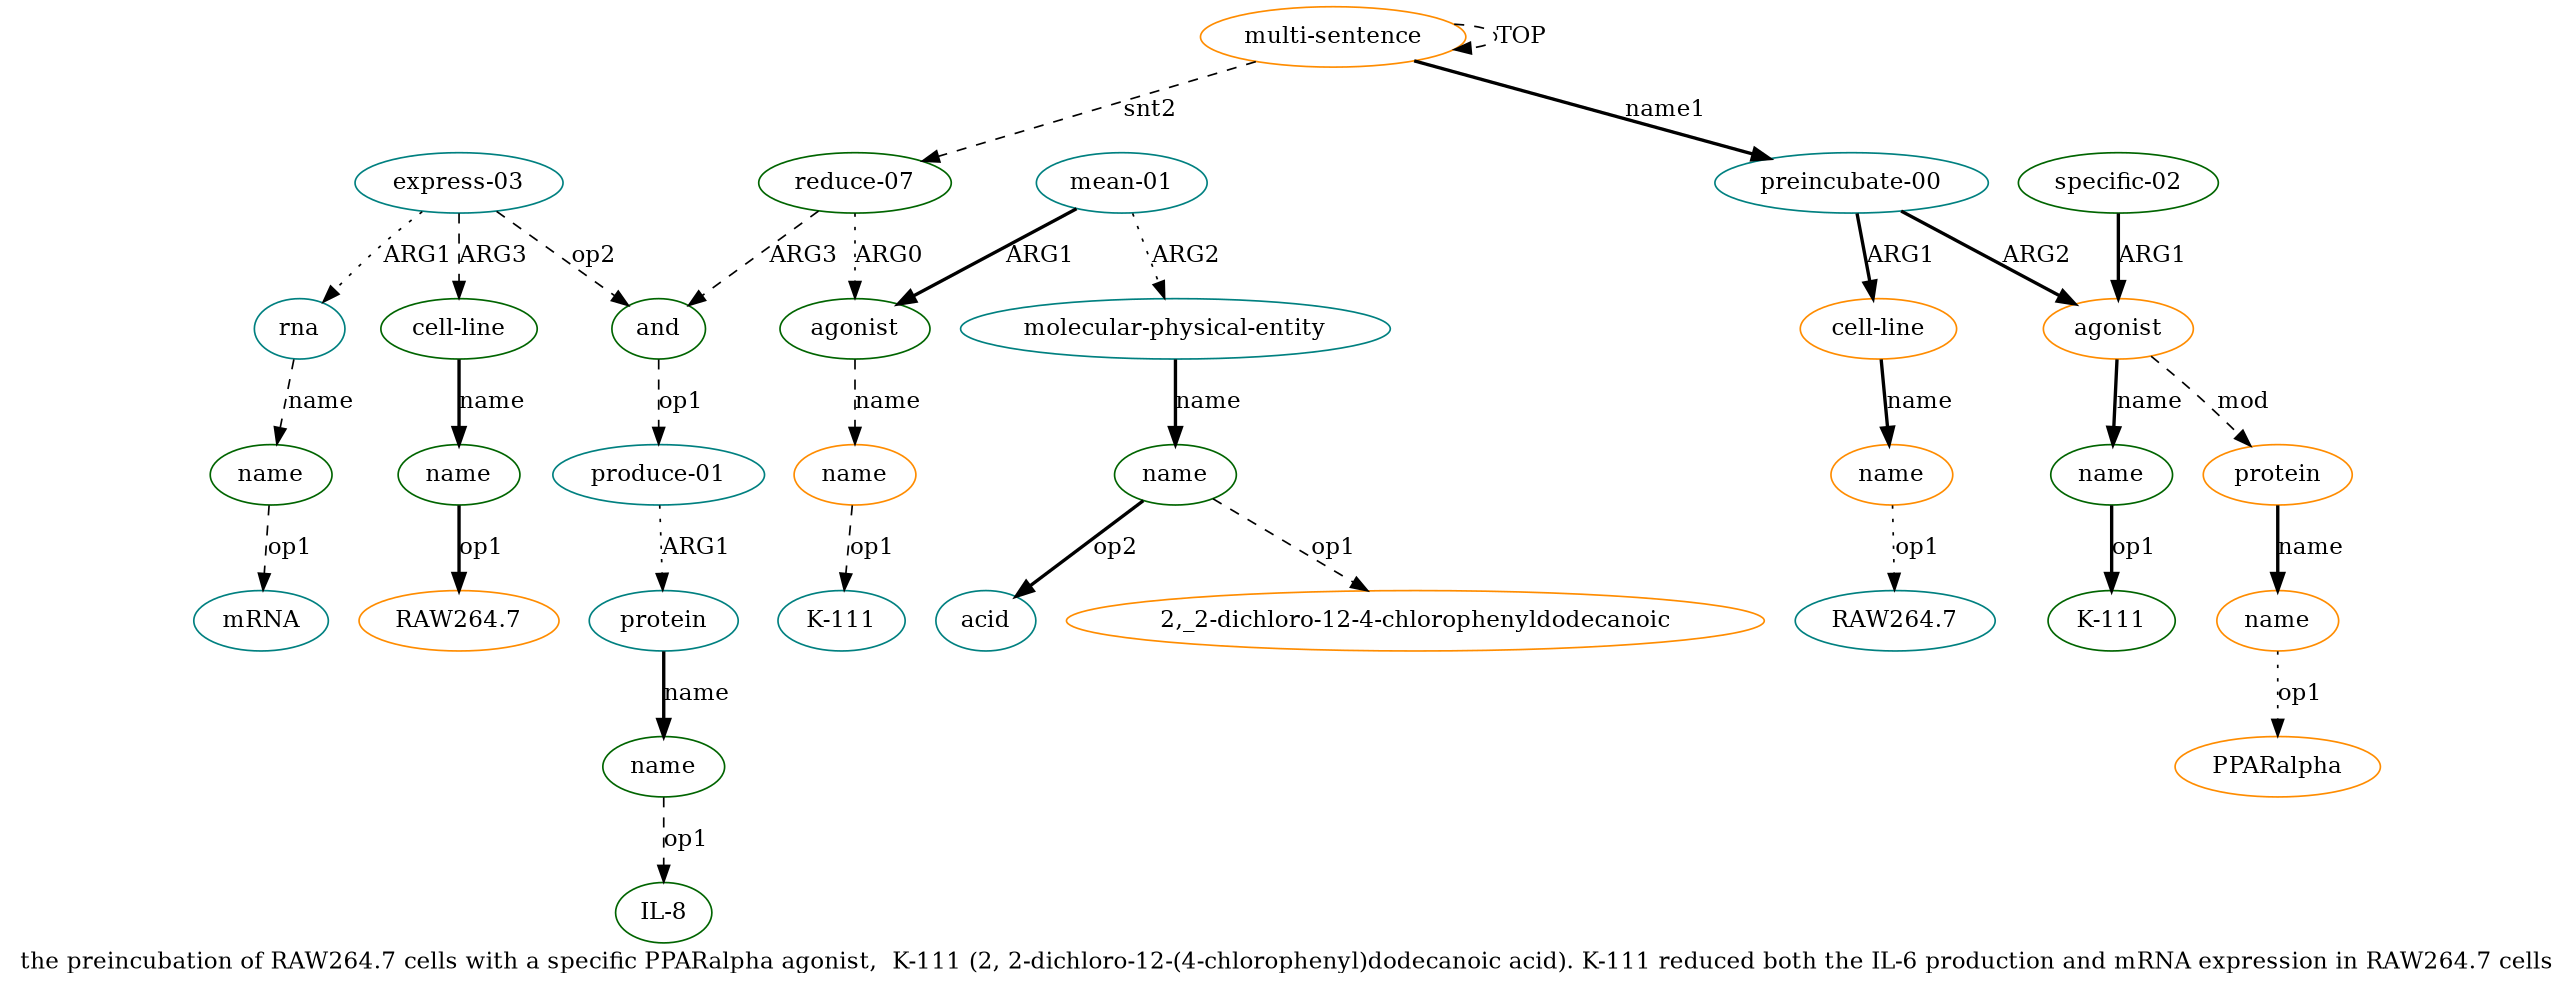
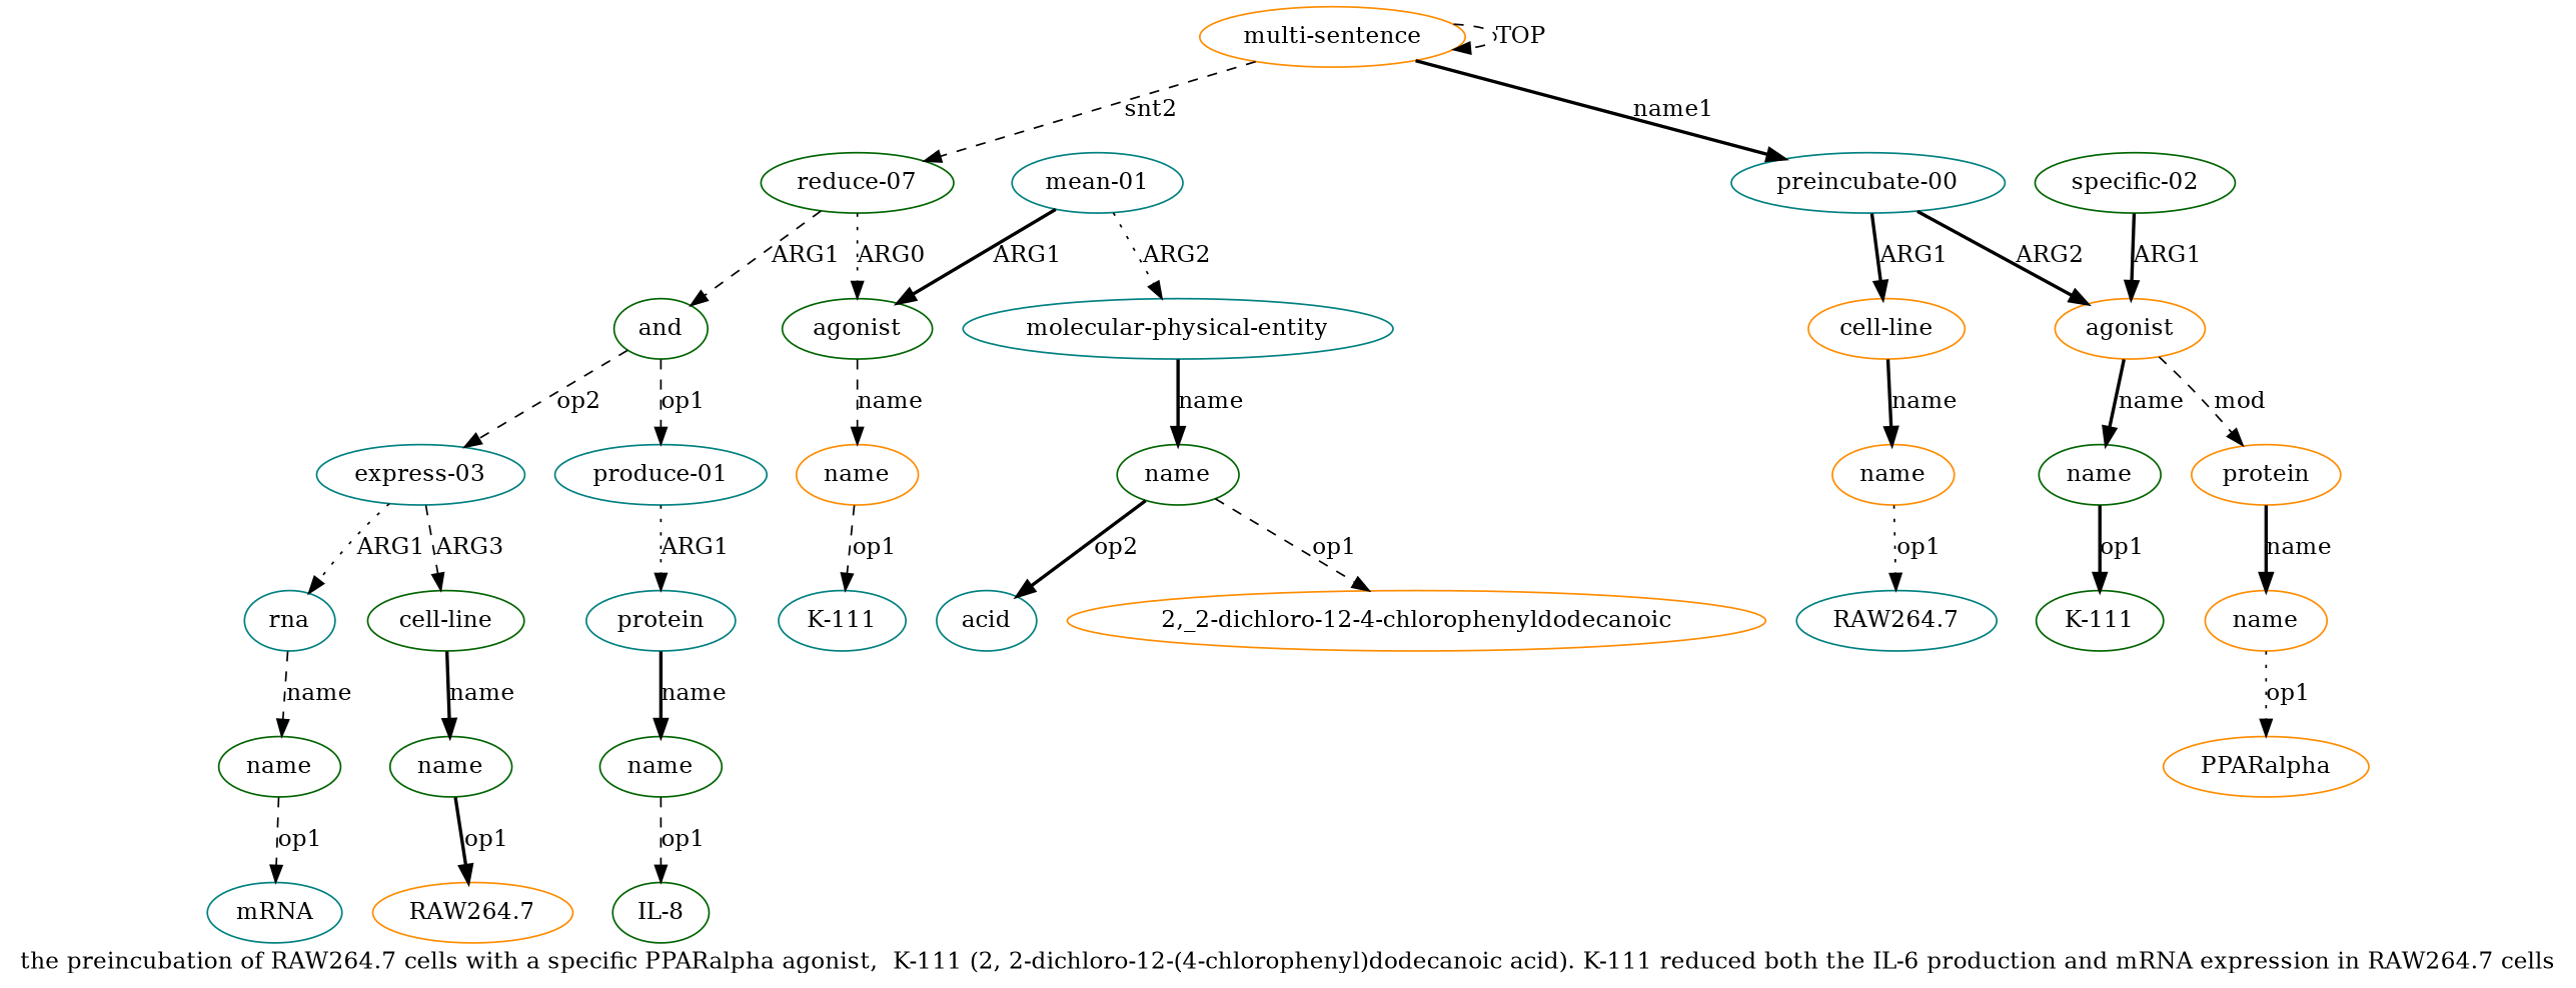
  digraph {
    label="the preincubation of RAW264.7 cells with a specific PPARalpha agonist,  K-111 (2, 2-dichloro-12-(4-chlorophenyl)dodecanoic acid). K-111 reduced both the IL-6 production and mRNA expression in RAW264.7 cells"
    node [color=darkgreen gold_ind=-1 gold_label=name test_ind=-1 test_label=name]
    edge [color=black gold_label=op1 style=bold test_label=op1]
    n1 [color=teal gold_ind=20 gold_label=rna label=rna test_ind=20 test_label=rna]
    n2 [gold_ind=21 label=name test_ind=21]
    n3 [color=teal gold_label=mRNA label=mRNA test_label=mRNA]
    n4 [gold_ind=22 gold_label="cell-line" label="cell-line" test_ind=22 test_label="cell-line"]
    n5 [gold_ind=23 label=name test_ind=23]
    n6 [color=darkorange gold_label="RAW264.7" label="RAW264.7" test_label="RAW264.7"]
    n7 [color=teal gold_label=acid label=acid test_label=acid]
    n8 [gold_label="IL-6" label="IL-8" test_label="IL-6"]
    n9 [color=teal gold_label="K-111" label="K-111" test_label="K-111"]
    n10 [gold_label="K-111" label="K-111" test_label="K-111"]
    n11 [color=darkorange gold_label=PPARalpha label=PPARalpha test_label=PPARalpha]
    n12 [gold_ind=15 gold_label=and label=and test_ind=15 test_label=and]
    n13 [color=teal gold_ind=16 gold_label="produce-01" label="produce-01" test_ind=16 test_label="produce-01"]
    n14 [color=teal gold_ind=19 gold_label="express-03" label="express-03" test_ind=19 test_label="express-03"]
    n15 [color=teal gold_ind=17 gold_label=protein label=protein test_ind=17 test_label=protein]
    n16 [gold_ind=18 label=name test_ind=18]
    n17 [gold_ind=14 label=name test_ind=14]
    n18 [color=darkorange gold_label="2,_2-dichloro-12-4-chlorophenyldodecanoic" label="2,_2-dichloro-12-4-chlorophenyldodecanoic" test_label="2,_2-dichloro-12-4-chlorophenyldodecanoic"]
    n19 [color=darkorange gold_ind=11 label=name test_ind=11]
    n20 [gold_ind=10 gold_label=agonist label=agonist test_ind=10 test_label=agonist]
    n21 [color=teal gold_ind=13 gold_label="molecular-physical-entity" label="molecular-physical-entity" test_ind=13 test_label="molecular-physical-entity"]
    n22 [color=teal gold_ind=12 gold_label="mean-01" label="mean-01" test_ind=12 test_label="mean-01"]
    n23 [color=teal gold_label="RAW264.7" label="RAW264.7" test_label="RAW264.7"]
    n24 [color=teal gold_ind=1 gold_label="preincubate-00" label="preincubate-00" test_ind=1 test_label="preincubate-00"]
    n25 [color=darkorange gold_ind=2 gold_label="cell-line" label="cell-line" test_ind=2 test_label="cell-line"]
    n26 [color=darkorange gold_ind=4 gold_label=agonist label=agonist test_ind=4 test_label=agonist]
    n27 [color=darkorange gold_ind=3 label=name test_ind=3]
    n28 [gold_ind=5 label=name test_ind=5]
    n29 [color=darkorange gold_ind=6 gold_label=protein label=protein test_ind=6 test_label=protein]
    n30 [color=darkorange gold_ind=7 label=name test_ind=7]
    n31 [color=darkorange gold_ind=0 gold_label="multi-sentence" label="multi-sentence" test_ind=0 test_label="multi-sentence"]
    n32 [gold_ind=9 gold_label="reduce-01" label="reduce-07" test_ind=9 test_label="reduce-01"]
    n33 [gold_ind=8 gold_label="specific-02" label="specific-02" test_ind=8 test_label="specific-02"]
    n1 -> n2 [gold_label=name label=name style=dashed test_label=name]
    n2 -> n3 [label=op1 style=dashed]
    n4 -> n5 [gold_label=name label=name test_label=name]
    n5 -> n6 [label=op1]
    n12 -> n13 [label=op1 style=dashed]
-   n14 -> n12 [gold_label=op2 label=op2 style=dashed test_label=op2]
+   n12 -> n14 [gold_label=op2 label=op2 style=dashed test_label=op2]
    n13 -> n15 [gold_label=ARG1 label=ARG1 style=dotted test_label=ARG1]
    n14 -> n1 [gold_label=ARG1 label=ARG1 style=dotted test_label=ARG1]
    n14 -> n4 [gold_label=ARG3 label=ARG3 style=dashed test_label=ARG3]
    n15 -> n16 [gold_label=name label=name test_label=name]
    n16 -> n8 [label=op1 style=dashed]
    n17 -> n7 [gold_label=op2 label=op2 test_label=op2]
    n17 -> n18 [label=op1 style=dashed]
    n19 -> n9 [label=op1 style=dashed]
    n20 -> n19 [gold_label=name label=name style=dashed test_label=name]
    n21 -> n17 [gold_label=name label=name test_label=name]
    n22 -> n20 [gold_label=ARG1 label=ARG1 test_label=ARG1]
    n22 -> n21 [gold_label=ARG2 label=ARG2 style=dotted test_label=ARG2]
    n24 -> n25 [gold_label=ARG1 label=ARG1 test_label=ARG1]
    n24 -> n26 [gold_label=ARG2 label=ARG2 test_label=ARG2]
    n25 -> n27 [gold_label=name label=name test_label=name]
    n26 -> n28 [gold_label=name label=name test_label=name]
    n26 -> n29 [gold_label=mod label=mod style=dashed test_label=mod]
    n27 -> n23 [label=op1 style=dotted]
    n28 -> n10 [label=op1]
    n29 -> n30 [gold_label=name label=name test_label=name]
    n30 -> n11 [label=op1 style=dotted]
    n31 -> n24 [gold_label=snt1 label=name1 test_label=snt1]
    n31 -> n31 [gold_label=TOP label=TOP style=dashed test_label=TOP]
    n31 -> n32 [gold_label=snt2 label=snt2 style=dashed test_label=snt2]
-   n32 -> n12 [gold_label=ARG1 label=ARG3 style=dashed test_label=ARG1]
+   n32 -> n12 [gold_label=ARG1 label=ARG1 style=dashed test_label=ARG1]
    n32 -> n20 [gold_label=ARG0 label=ARG0 style=dotted test_label=ARG0]
    n33 -> n26 [gold_label=ARG1 label=ARG1 test_label=ARG1]
  }
